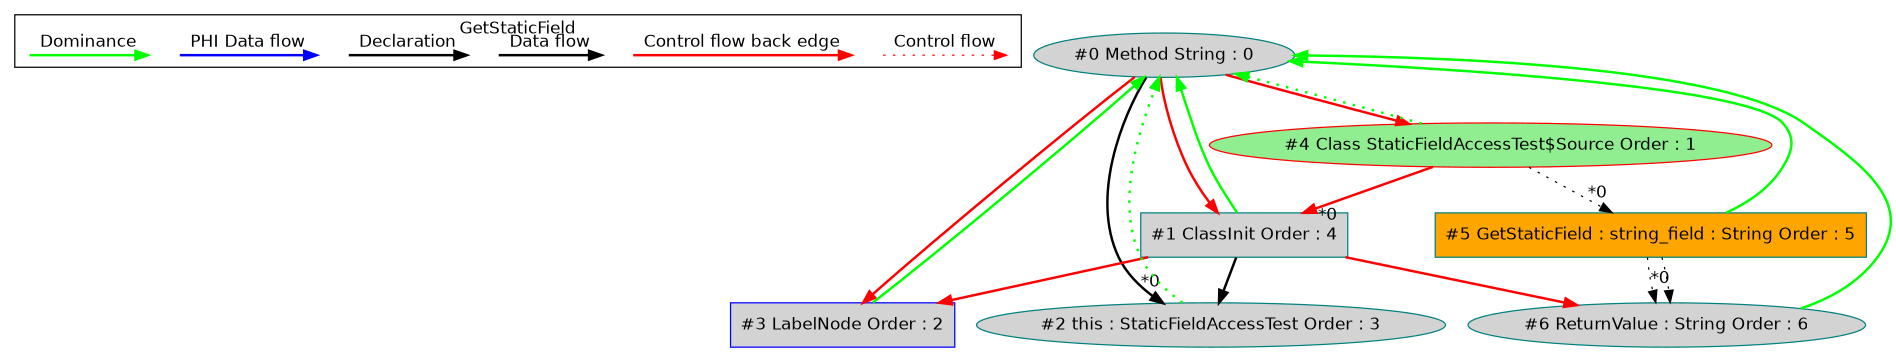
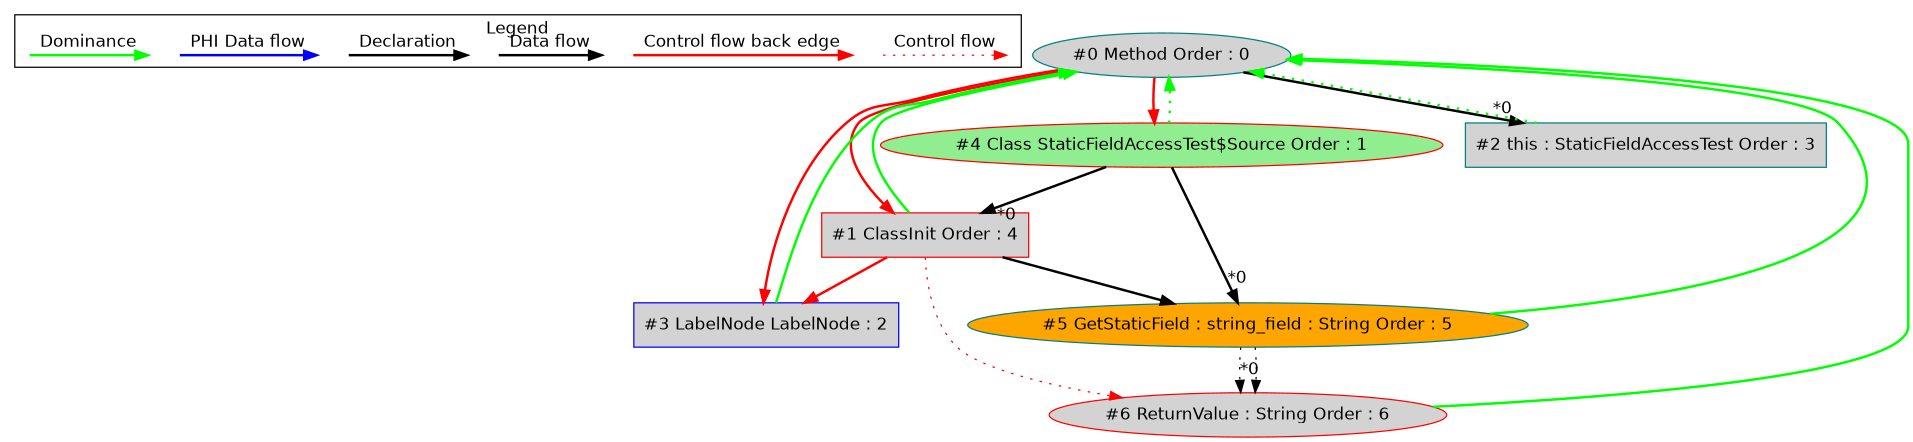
  digraph {
    fontname="DejaVu Sans"
    ordering=in
    node [fontname="DejaVu Sans" shape=point style=invis]
    edge [fontname="DejaVu Sans" style=bold]
    c0
    c1
    c2
    c3
    d0
    d1
    d2
    d3
    d4
    d5
    d6
    d7
-   n13 [color=teal fillcolor=lightgrey label="#0 Method String : 0" shape=ellipse style=filled]
-   n14 [color=teal fillcolor=lightgrey label="#1 ClassInit Order : 4" shape=box style=filled]
+   n13 [color=teal fillcolor=lightgrey label="#0 Method Order : 0" shape=ellipse style=filled]
+   n14 [color=red fillcolor=lightgrey label="#1 ClassInit Order : 4" shape=box style=filled]
    n15 [color=red fillcolor=lightgreen label="#4 Class StaticFieldAccessTest$Source Order : 1" shape=ellipse style=filled]
-   n16 [color=blue fillcolor=lightgrey label="#3 LabelNode Order : 2" shape=box style=filled]
-   n17 [color=teal fillcolor=lightgrey label="#2 this : StaticFieldAccessTest Order : 3" shape=ellipse style=filled]
-   n18 [color=teal fillcolor=orange label="#5 GetStaticField : string_field : String Order : 5" shape=box style=filled]
-   n19 [color=teal fillcolor=lightgrey label="#6 ReturnValue : String Order : 6" shape=ellipse style=filled]
+   n16 [color=blue fillcolor=lightgrey label="#3 LabelNode LabelNode : 2" shape=box style=filled]
+   n17 [color=teal fillcolor=lightgrey label="#2 this : StaticFieldAccessTest Order : 3" shape=box style=filled]
+   n18 [color=teal fillcolor=orange label="#5 GetStaticField : string_field : String Order : 5" shape=ellipse style=filled]
+   n19 [color=red fillcolor=lightgrey label="#6 ReturnValue : String Order : 6" shape=ellipse style=filled]
    subgraph cluster_1 {
-     label=GetStaticField
+     label=Legend
      subgraph sub_2 {
        label=Legend
        rank=same
        c0
        c1
        c2
        c3
        d0
        d1
        d2
        d3
        d4
        d5
        d6
        d7
      }
    }
    c0 -> c1 [color=red label="Control flow" style=dotted]
    c2 -> c3 [color=red label="Control flow back edge"]
    d0 -> d1 [label="Data flow"]
    d2 -> d3 [label=Declaration]
    d4 -> d5 [color=blue label="PHI Data flow"]
    d6 -> d7 [color=green label=Dominance]
    n13 -> n14 [color=red]
    n13 -> n15 [color=red]
    n13 -> n16 [color=red fontcolor=red labeldistance=2]
    n13 -> n17 [headlabel="*0" labeldistance=2]
    n14 -> n13 [color=green dir=forward penwidth=2 style=solid]
    n14 -> n16 [color=red fontcolor=red labeldistance=2]
-   n14 -> n17
-   n14 -> n19 [color=red fontcolor=red labeldistance=2]
+   n14 -> n18
+   n14 -> n19 [color=red fontcolor=red labeldistance=2 style=dotted]
    n15 -> n13 [color=green dir=forward penwidth=2 style=dotted]
-   n15 -> n14 [headlabel="*0" labeldistance=2 color=red]
-   n15 -> n18 [headlabel="*0" labeldistance=2 style=dotted]
+   n15 -> n14 [headlabel="*0" labeldistance=2]
+   n15 -> n18 [headlabel="*0" labeldistance=2]
    n16 -> n13 [color=green dir=forward penwidth=2]
    n17 -> n13 [color=green dir=forward penwidth=2 style=dotted]
    n18 -> n13 [color=green dir=forward penwidth=2 style=solid]
    n18 -> n19 [headlabel="*0" labeldistance=2 style=dotted]
    n18 -> n19 [style=dotted]
    n19 -> n13 [color=green dir=forward penwidth=2 style=solid]
  }
